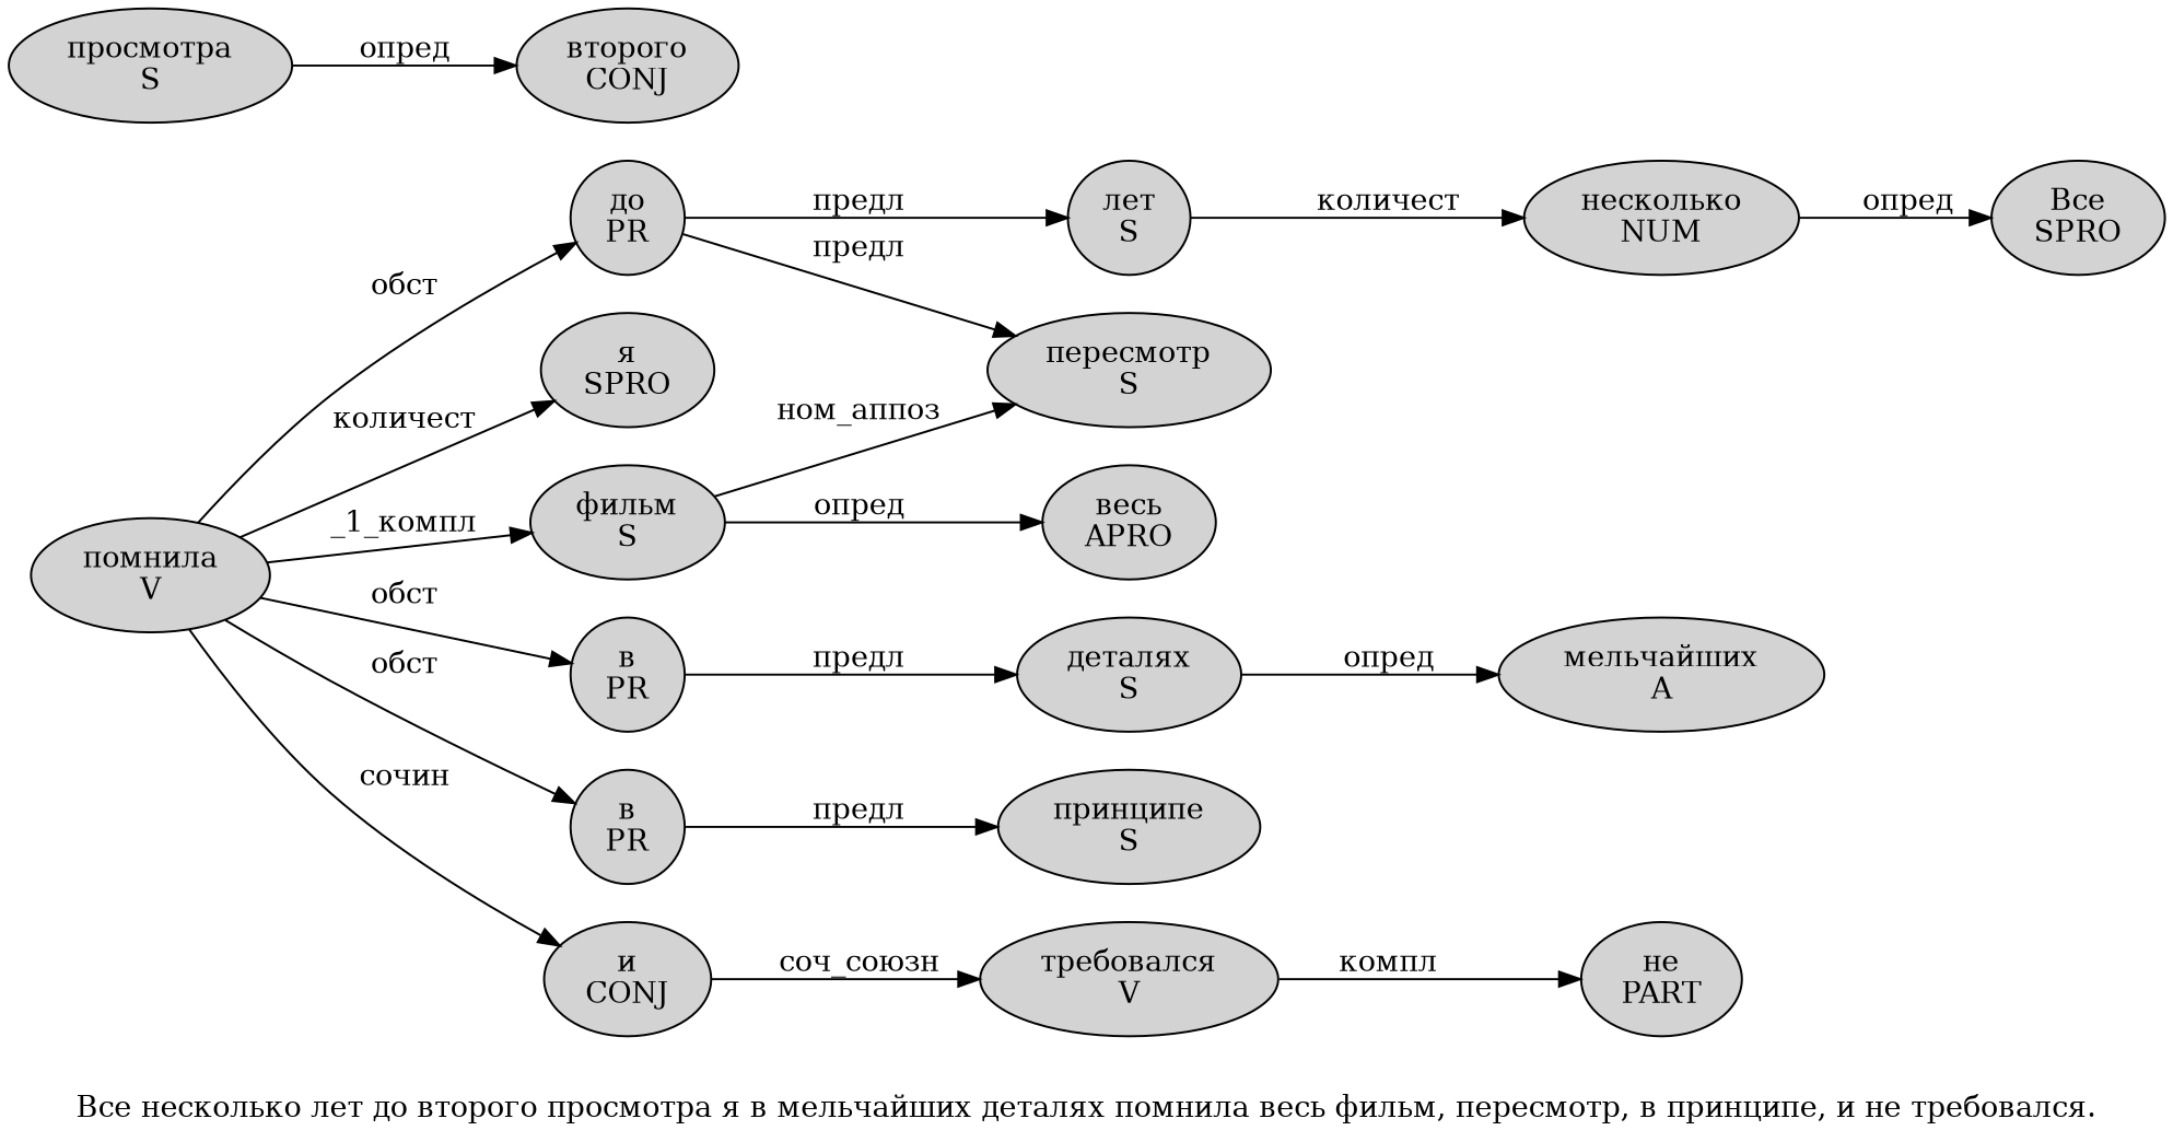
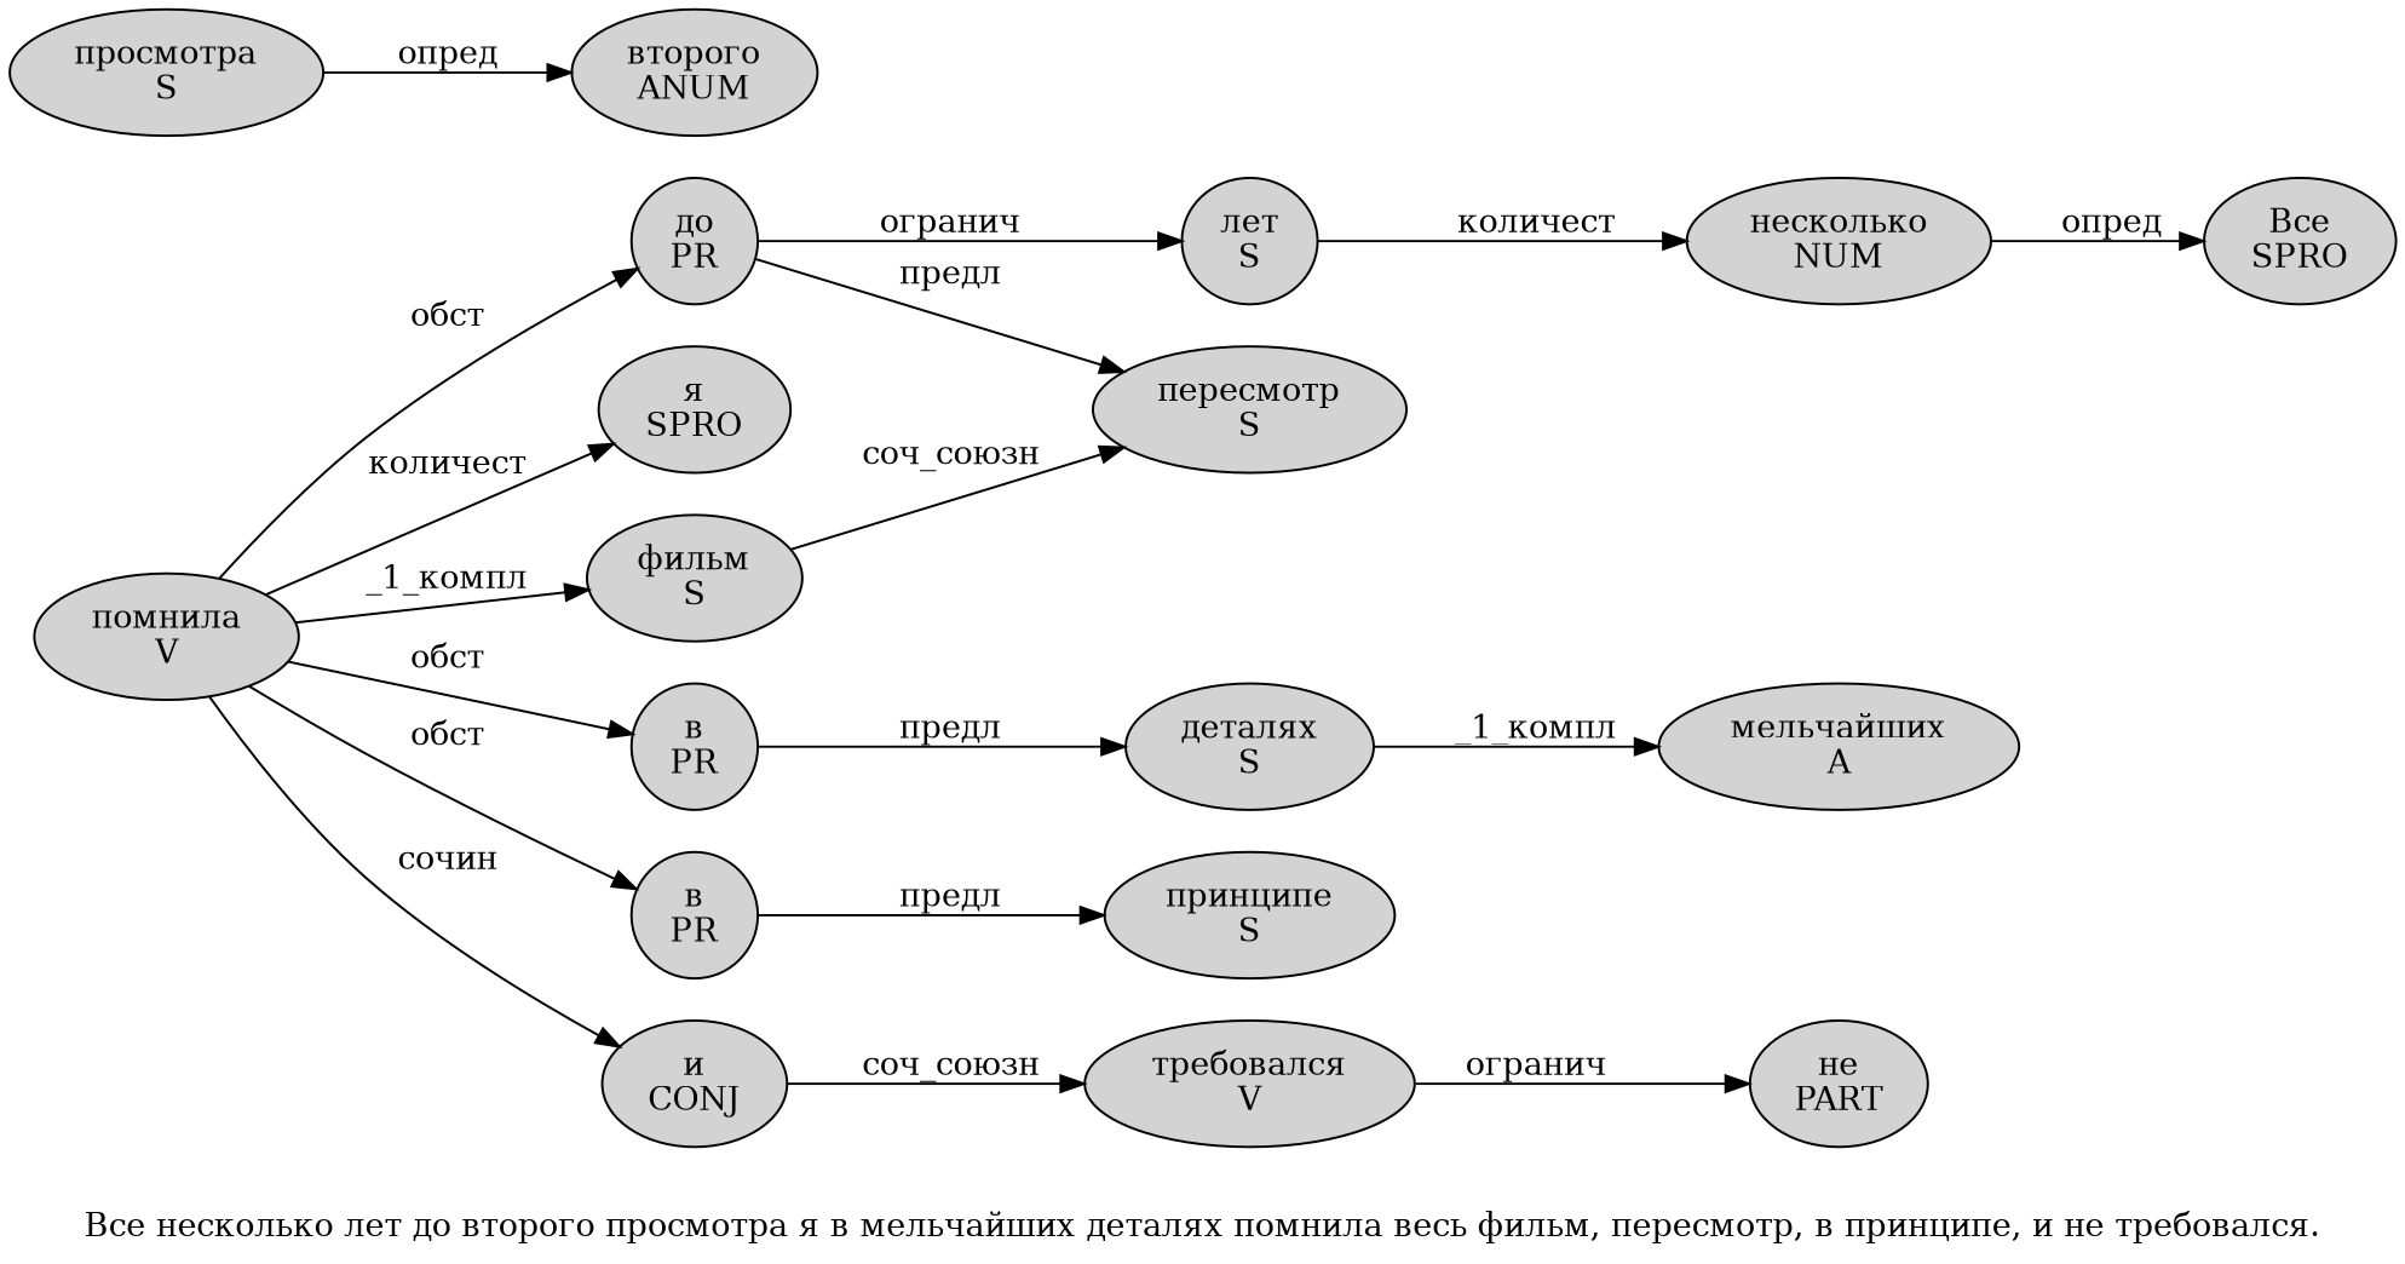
  digraph {
    label="Все несколько лет до второго просмотра я в мельчайших деталях помнила весь фильм, пересмотр, в принципе, и не требовался."
    rankdir=LR
    node [fillcolor=lightgray penwidth=1 shape=ellipse style=filled]
    n1 [label="Все\nSPRO"]
    n2 [label="несколько\nNUM"]
    n3 [label="лет\nS"]
    n4 [label="до\nPR"]
    n5 [label="пересмотр\nS"]
    n6 [label="просмотра\nS"]
-   n7 [label="второго\nCONJ"]
+   n7 [label="второго\nANUM"]
    n8 [label="я\nSPRO"]
    n9 [label="в\nPR"]
    n10 [label="деталях\nS"]
    n11 [label="мельчайших\nA"]
    n12 [label="помнила\nV"]
    n13 [label="фильм\nS"]
    n14 [label="в\nPR"]
    n15 [label="и\nCONJ"]
-   n16 [label="весь\nAPRO"]
    n17 [label="принципе\nS"]
    n18 [label="требовался\nV"]
    n19 [label="не\nPART"]
    n2 -> n1 [label="опред"]
    n3 -> n2 [label="количест"]
-   n4 -> n3 [label="предл"]
+   n4 -> n3 [label="огранич"]
    n4 -> n5 [label="предл"]
    n6 -> n7 [label="опред"]
    n9 -> n10 [label="предл"]
-   n10 -> n11 [label="опред"]
+   n10 -> n11 [label="_1_компл"]
    n12 -> n4 [label="обст"]
    n12 -> n8 [label="количест"]
    n12 -> n9 [label="обст"]
    n12 -> n13 [label="_1_компл"]
    n12 -> n14 [label="обст"]
    n12 -> n15 [label="сочин"]
-   n13 -> n5 [label="ном_аппоз"]
-   n13 -> n16 [label="опред"]
+   n13 -> n5 [label="соч_союзн"]
    n14 -> n17 [label="предл"]
    n15 -> n18 [label="соч_союзн"]
-   n18 -> n19 [label="компл"]
+   n18 -> n19 [label="огранич"]
  }
